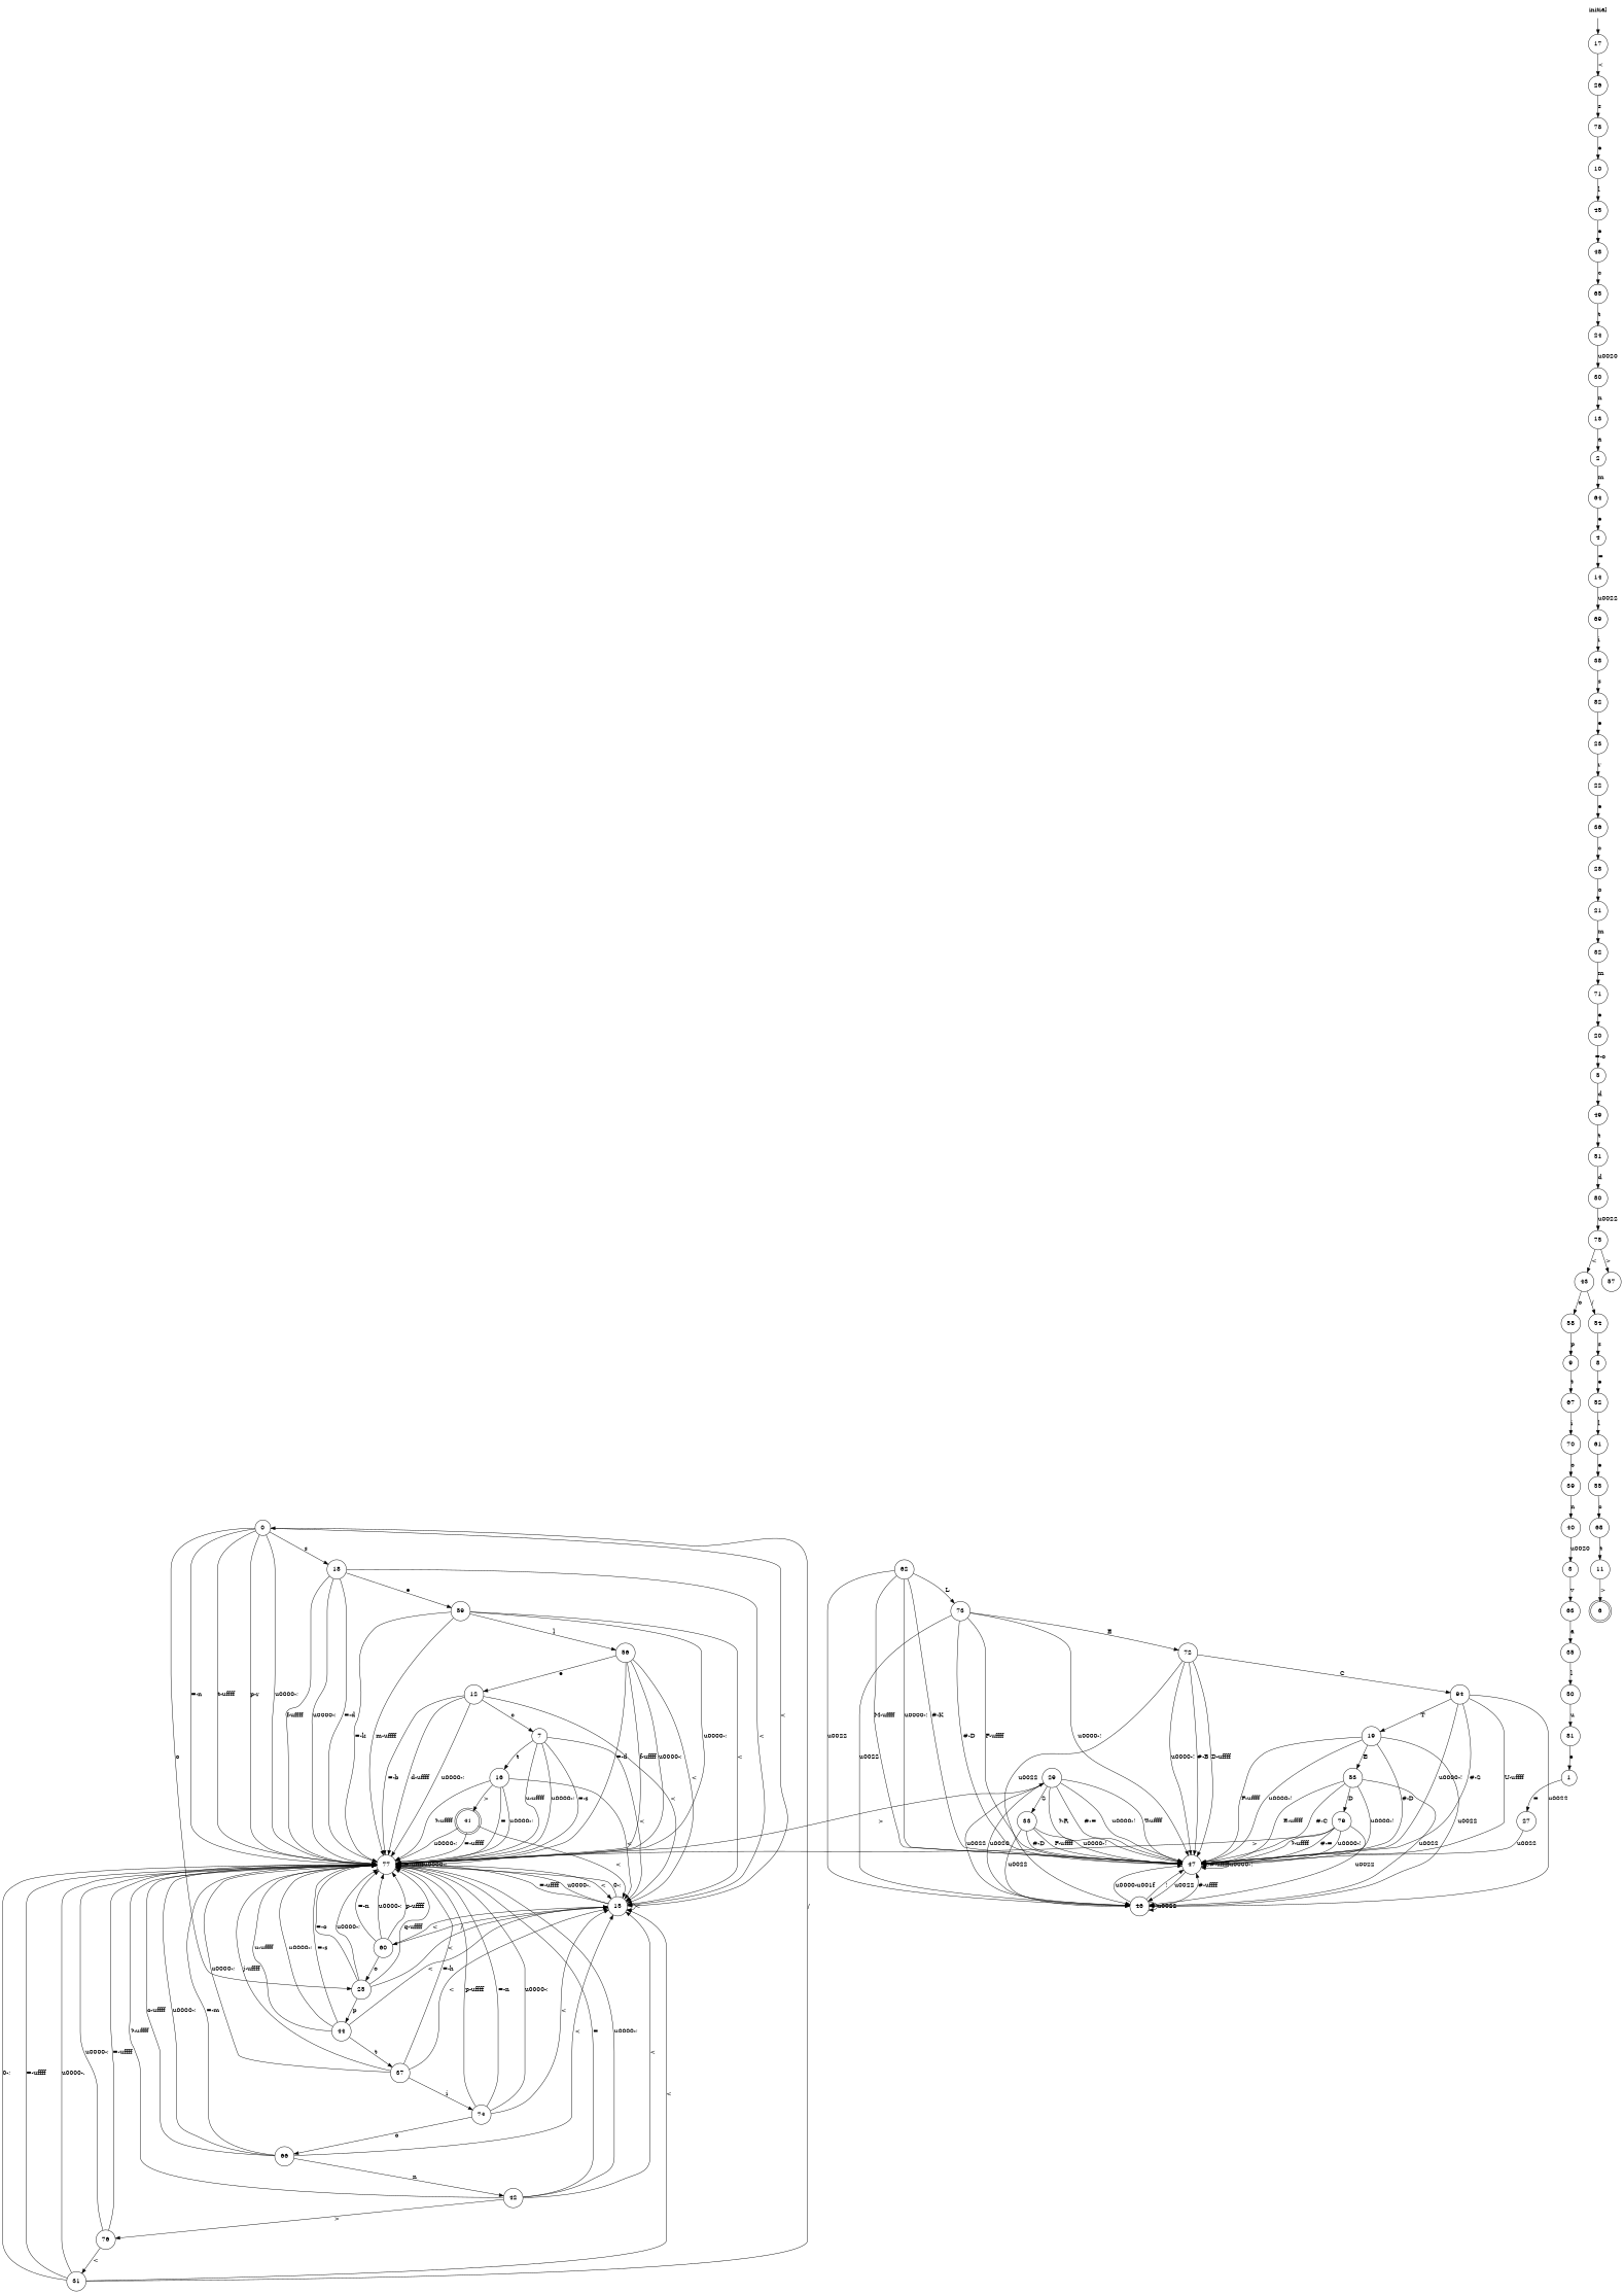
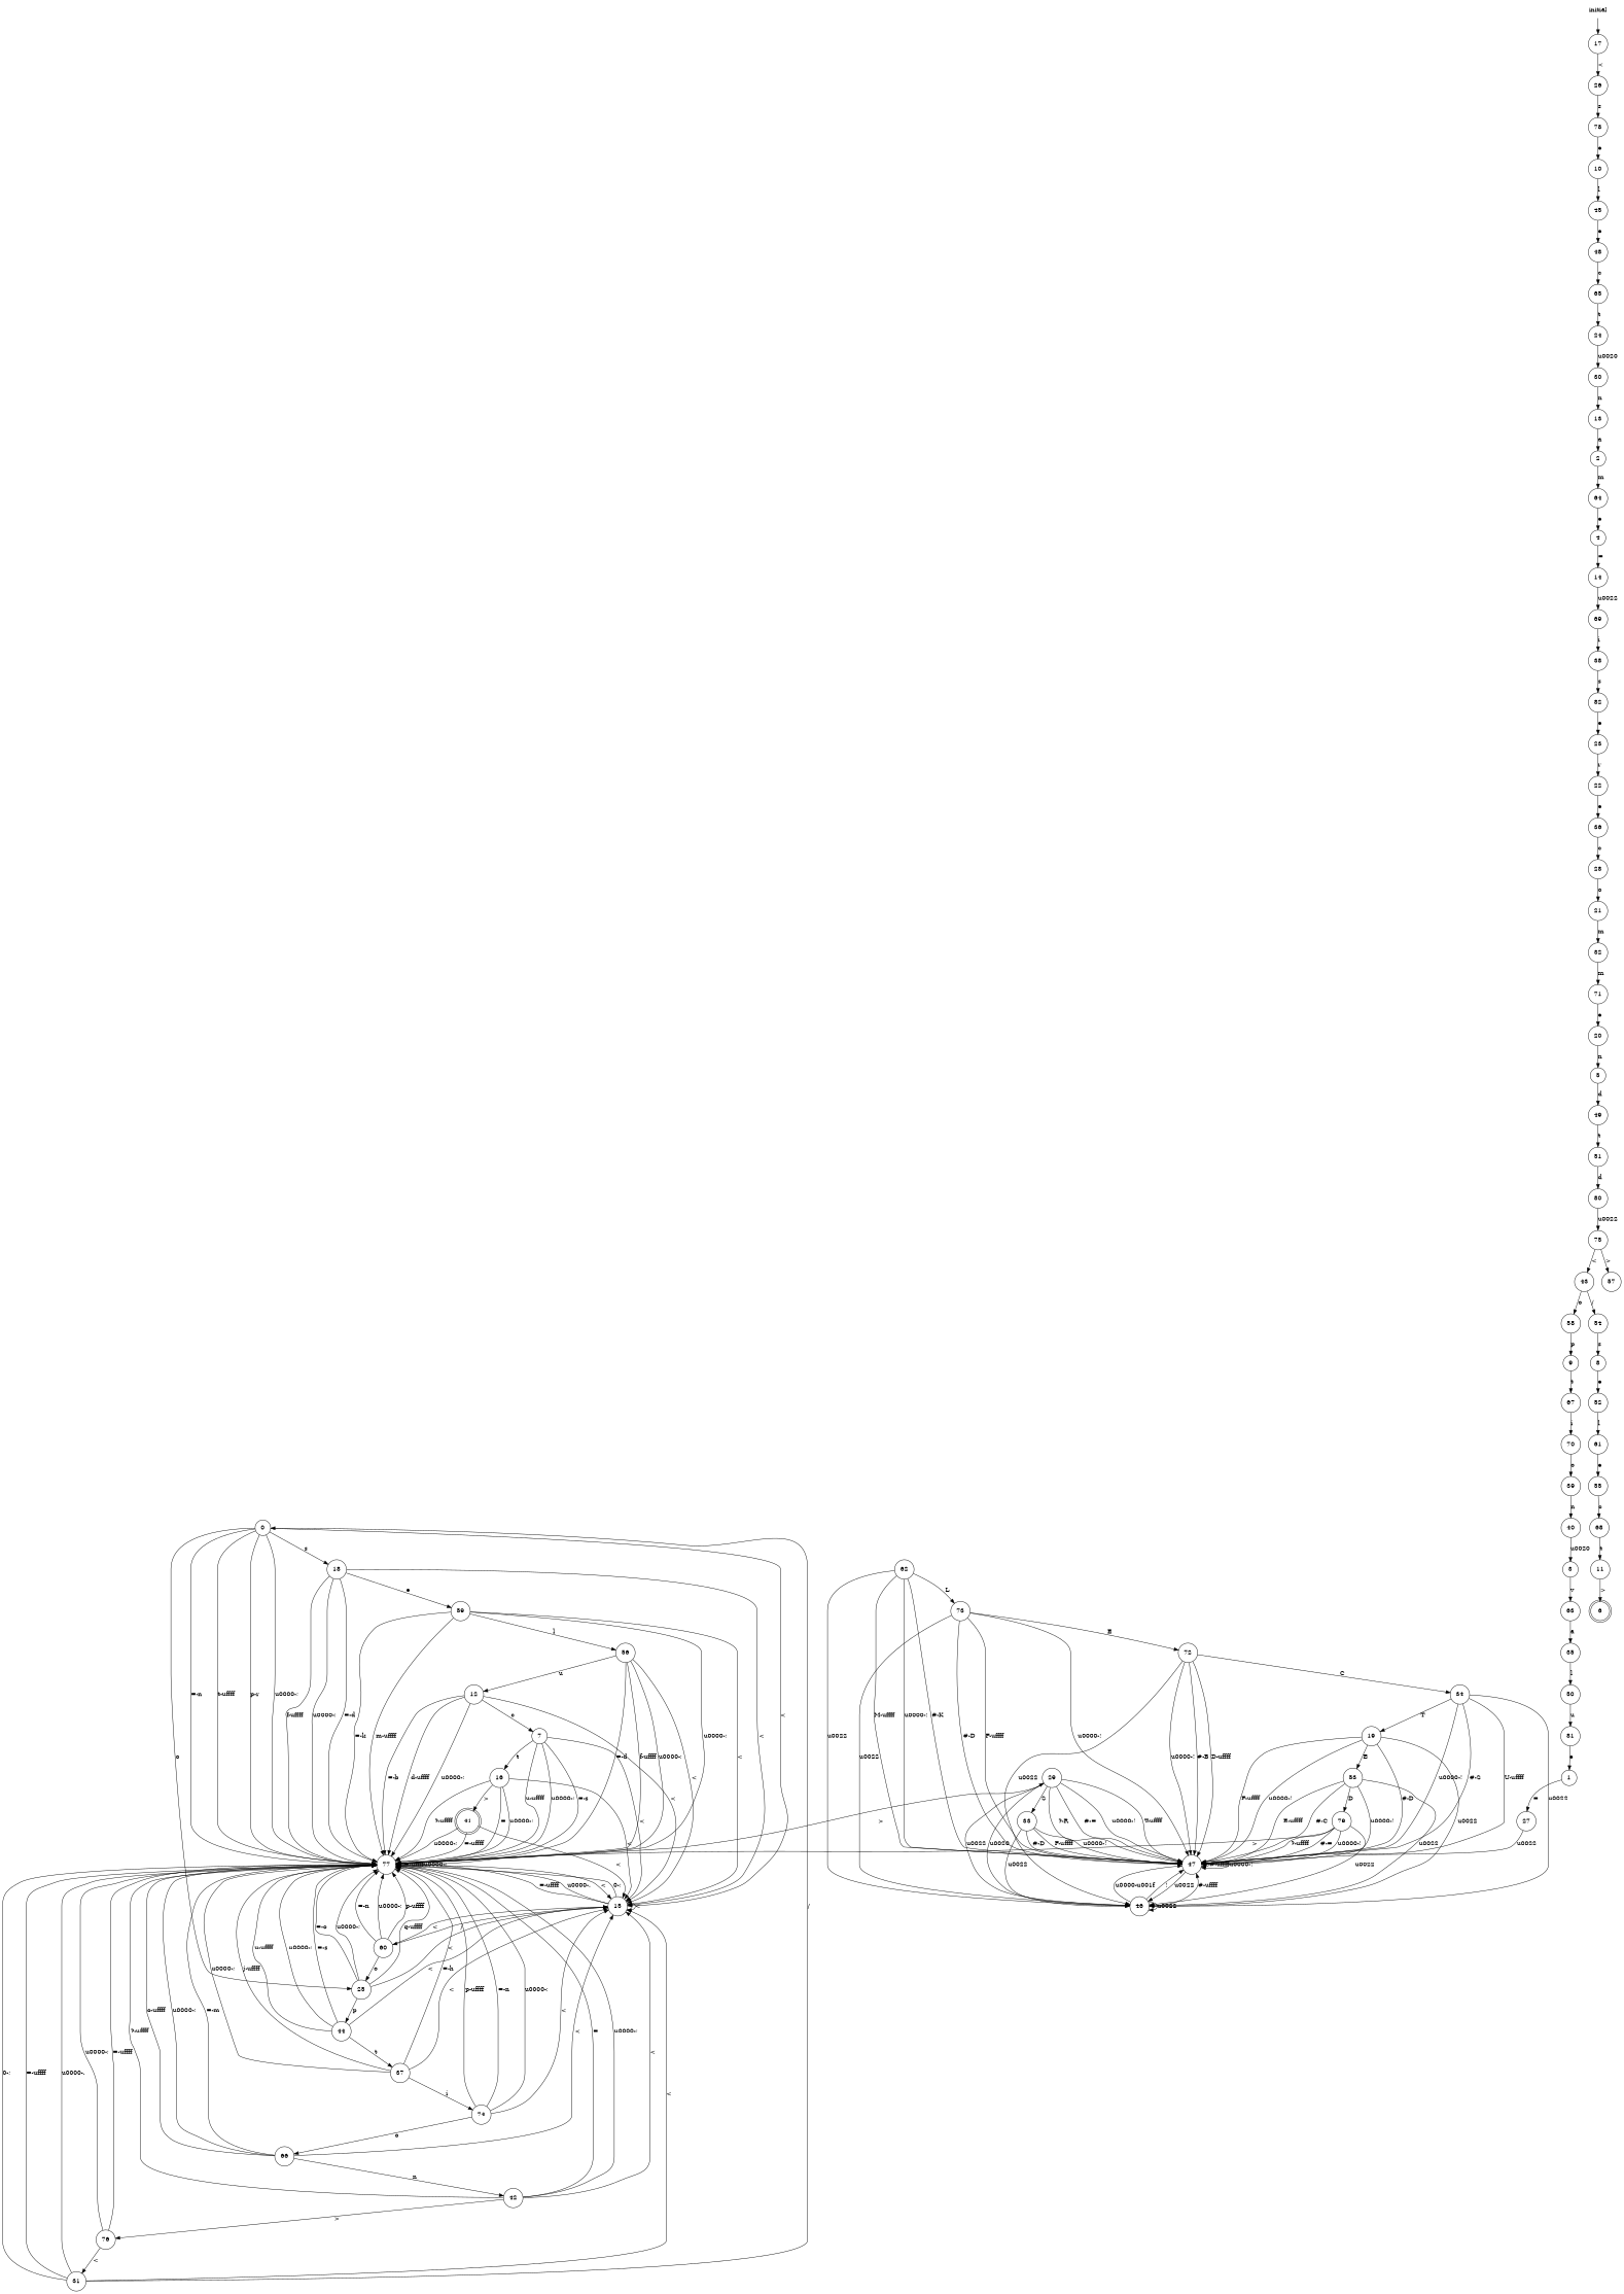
  digraph {
    rankdir=TB
    node [shape=circle]
    0
    77
    18
    15
    25
    59
    60
    44
    56
    37
    1
    27
    47
    46
    2
    64
    4
    14
    3
    63
    35
    50
    69
    38
    5
    49
    51
    80
    6 [shape=doublecircle]
    7
    16
    41 [shape=doublecircle]
    8
    52
    61
    55
    9
    67
    70
    39
    10
    45
    48
    65
    11
    12
    13
    82
    17
    26
    78
    initial [shape=plaintext]
    19
    53
    29
    79
    33
    20
    21
    32
    71
    22
    36
    28
    23
    24
    30
    74
    62
    73
    31
    72
-   34 [label=94]
+   34
    81
    66
    42
    40
    76
    43
    54
    58
    75
    57
    68
    0 -> 77 [label="p-r"]
    0 -> 77 [label="t-\uffff"]
    0 -> 77 [label="=-n"]
    0 -> 77 [label="\u0000-;"]
    0 -> 18 [label=s]
    0 -> 15 [label="<"]
    0 -> 25 [label=o]
    77 -> 77 [label="=-\uffff"]
    77 -> 77 [label="\u0000-;"]
    77 -> 15 [label="<"]
    18 -> 77 [label="f-\uffff"]
    18 -> 77 [label="\u0000-;"]
    18 -> 77 [label="=-d"]
    18 -> 15 [label="<"]
    18 -> 59 [label=e]
    15 -> 77 [label="0-;"]
    15 -> 77 [label="=-\uffff"]
    15 -> 77 [label="\u0000-."]
    15 -> 15 [label="<"]
    15 -> 60 [label="/"]
    25 -> 77 [label="q-\uffff"]
    25 -> 77 [label="=-o"]
    25 -> 77 [label="\u0000-;"]
    25 -> 15 [label="<"]
    25 -> 44 [label=p]
    59 -> 77 [label="=-k"]
    59 -> 77 [label="m-\uffff"]
    59 -> 77 [label="\u0000-;"]
    59 -> 15 [label="<"]
    59 -> 56 [label=l]
    60 -> 77 [label="p-\uffff"]
    60 -> 77 [label="=-n"]
    60 -> 77 [label="\u0000-;"]
    60 -> 15 [label="<"]
    60 -> 25 [label=o]
    44 -> 77 [label="u-\uffff"]
    44 -> 77 [label="\u0000-;"]
    44 -> 77 [label="=-s"]
    44 -> 15 [label="<"]
    44 -> 37 [label=t]
    56 -> 77 [label="f-\uffff"]
    56 -> 77 [label="\u0000-;"]
    56 -> 77 [label="=-d"]
    56 -> 15 [label="<"]
-   56 -> 12 [label=e]
+   56 -> 12 [label=u]
    37 -> 77 [label="=-h"]
    37 -> 77 [label="\u0000-;"]
    37 -> 77 [label="j-\uffff"]
    37 -> 15 [label="<"]
    37 -> 74 [label=i]
    1 -> 27 [label="="]
    27 -> 47 [label="\u0022"]
    47 -> 47 [label="#-\uffff"]
    47 -> 47 [label="\u0000-!"]
    47 -> 46 [label="\u0022"]
    46 -> 47 [label="#-\uffff"]
    46 -> 47 [label="\u0000-\u001f"]
    46 -> 47 [label="!"]
    46 -> 46 [label="\u0022"]
    46 -> 29 [label="\u0020"]
    2 -> 64 [label=m]
    64 -> 4 [label=e]
    4 -> 14 [label="="]
    14 -> 69 [label="\u0022"]
    3 -> 63 [label=v]
    63 -> 35 [label=a]
    35 -> 50 [label=l]
    50 -> 81 [label=u]
    69 -> 38 [label=i]
    38 -> 82 [label=s]
    5 -> 49 [label=d]
    49 -> 51 [label=t]
    51 -> 80 [label=d]
    80 -> 75 [label="\u0022"]
    7 -> 77 [label="u-\uffff"]
    7 -> 77 [label="\u0000-;"]
    7 -> 77 [label="=-s"]
    7 -> 15 [label="<"]
    7 -> 16 [label=t]
    16 -> 77 [label="="]
    16 -> 77 [label="\u0000-;"]
    16 -> 77 [label="?-\uffff"]
    16 -> 15 [label="<"]
    16 -> 41 [label=">"]
    41 -> 77 [label="=-\uffff"]
    41 -> 77 [label="\u0000-;"]
    41 -> 15 [label="<"]
    8 -> 52 [label=e]
    52 -> 61 [label=l]
    61 -> 55 [label=e]
    55 -> 68 [label=c]
    9 -> 67 [label=t]
    67 -> 70 [label=i]
    70 -> 39 [label=o]
    39 -> 40 [label=n]
    10 -> 45 [label=l]
    45 -> 48 [label=e]
    48 -> 65 [label=c]
    65 -> 24 [label=t]
    11 -> 6 [label=">"]
    12 -> 77 [label="=-b"]
    12 -> 77 [label="d-\uffff"]
    12 -> 77 [label="\u0000-;"]
    12 -> 15 [label="<"]
    12 -> 7 [label=c]
    13 -> 2 [label=a]
    82 -> 23 [label=e]
    17 -> 26 [label="<"]
    26 -> 78 [label=s]
    78 -> 10 [label=e]
    initial -> 17
    19 -> 47 [label="#-D"]
    19 -> 47 [label="F-\uffff"]
    19 -> 47 [label="\u0000-!"]
    19 -> 46 [label="\u0022"]
    19 -> 53 [label=E]
    53 -> 47 [label="\u0000-!"]
    53 -> 47 [label="E-\uffff"]
    53 -> 47 [label="#-C"]
    53 -> 46 [label="\u0022"]
    53 -> 79 [label=D]
    29 -> 77 [label=">"]
    29 -> 47 [label="?-R"]
    29 -> 47 [label="#-="]
    29 -> 47 [label="\u0000-!"]
    29 -> 47 [label="T-\uffff"]
    29 -> 46 [label="\u0022"]
    29 -> 33 [label=S]
    79 -> 77 [label=">"]
    79 -> 47 [label="#-="]
    79 -> 47 [label="\u0000-!"]
    79 -> 47 [label="?-\uffff"]
    79 -> 46 [label="\u0022"]
    33 -> 47 [label="#-D"]
    33 -> 47 [label="F-\uffff"]
    33 -> 47 [label="\u0000-!"]
    33 -> 46 [label="\u0022"]
-   20 -> 5 [label="=-o"]
+   20 -> 5 [label=n]
    21 -> 32 [label=m]
    32 -> 71 [label=m]
    71 -> 20 [label=e]
    22 -> 36 [label=e]
    36 -> 28 [label=c]
    28 -> 21 [label=o]
    23 -> 22 [label=r]
    24 -> 30 [label="\u0020"]
    30 -> 13 [label=n]
    74 -> 77 [label="p-\uffff"]
    74 -> 77 [label="=-n"]
    74 -> 77 [label="\u0000-;"]
    74 -> 15 [label="<"]
    74 -> 66 [label=o]
    62 -> 47 [label="\u0000-!"]
    62 -> 47 [label="#-K"]
    62 -> 47 [label="M-\uffff"]
    62 -> 46 [label="\u0022"]
    62 -> 73 [label=L]
    73 -> 47 [label="#-D"]
    73 -> 47 [label="F-\uffff"]
    73 -> 47 [label="\u0000-!"]
    73 -> 46 [label="\u0022"]
    73 -> 72 [label=E]
    31 -> 0 [label="/"]
    31 -> 77 [label="0-;"]
    31 -> 77 [label="=-\uffff"]
    31 -> 77 [label="\u0000-."]
    31 -> 15 [label="<"]
    72 -> 47 [label="\u0000-!"]
    72 -> 47 [label="#-B"]
    72 -> 47 [label="D-\uffff"]
    72 -> 46 [label="\u0022"]
    72 -> 34 [label=C]
    34 -> 47 [label="\u0000-!"]
    34 -> 47 [label="#-S"]
    34 -> 47 [label="U-\uffff"]
    34 -> 46 [label="\u0022"]
    34 -> 19 [label=T]
    81 -> 1 [label=e]
    66 -> 77 [label="o-\uffff"]
    66 -> 77 [label="\u0000-;"]
    66 -> 77 [label="=-m"]
    66 -> 15 [label="<"]
    66 -> 42 [label=n]
    42 -> 77 [label="="]
    42 -> 77 [label="\u0000-;"]
    42 -> 77 [label="?-\uffff"]
    42 -> 15 [label="<"]
    42 -> 76 [label=">"]
    40 -> 3 [label="\u0020"]
    76 -> 77 [label="=-\uffff"]
    76 -> 77 [label="\u0000-;"]
    76 -> 31 [label="<"]
    43 -> 54 [label="/"]
    43 -> 58 [label=o]
    54 -> 8 [label=s]
    58 -> 9 [label=p]
    75 -> 43 [label="<"]
    75 -> 57 [label=">"]
    68 -> 11 [label=t]
  }
